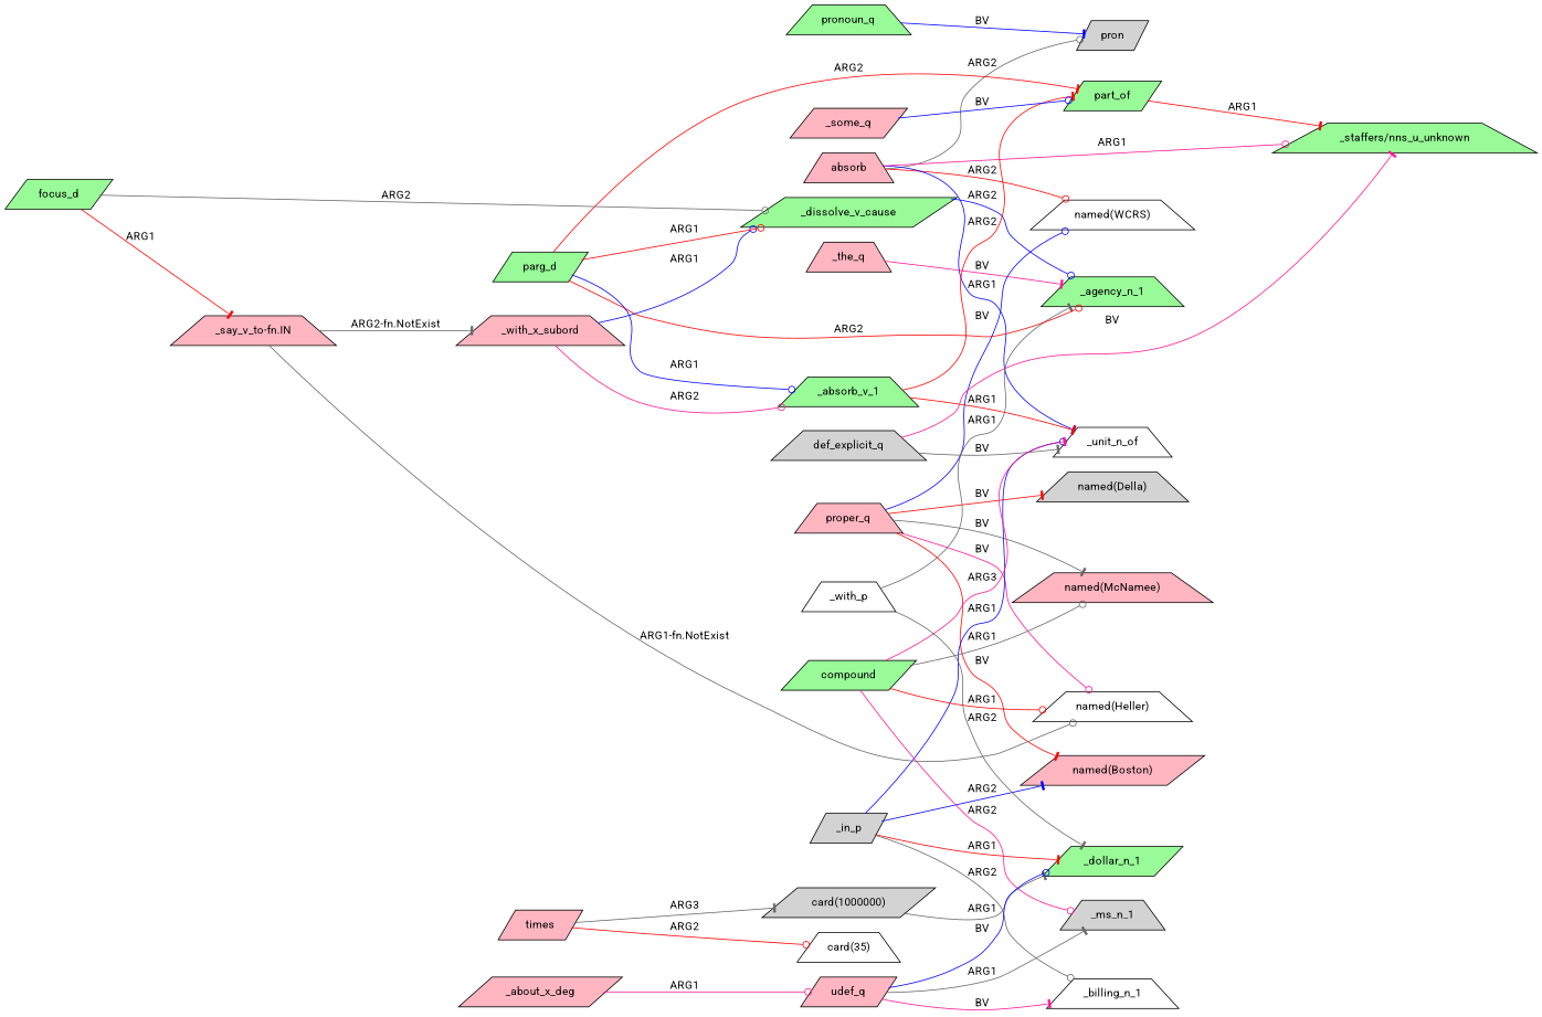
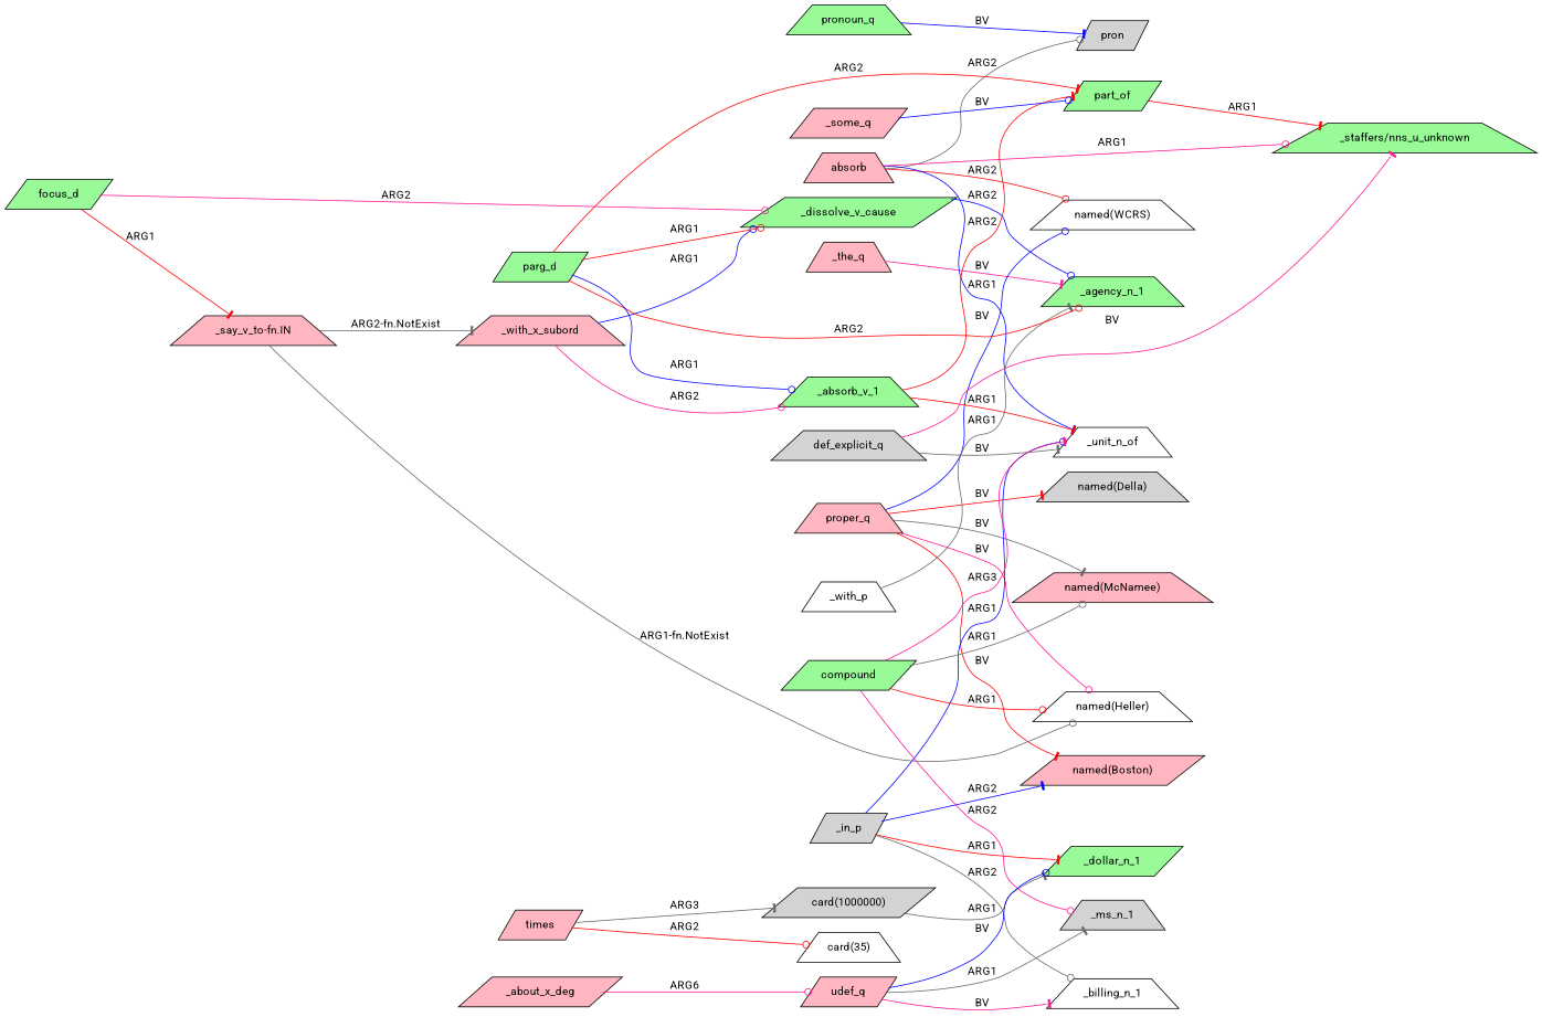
  digraph {
    fontname=Roboto
    rankdir=LR
    node [fillcolor=lightpink fontname=Roboto shape=trapezium style=filled]
    edge [arrowhead=tee color=red fontname=Roboto]
    _agency_n_1 [fillcolor=palegreen]
    _the_q
    "card(1000000)" [fillcolor=lightgrey shape=parallelogram]
    _dollar_n_1 [fillcolor=palegreen shape=parallelogram]
    _dissolve_v_cause [fillcolor=palegreen shape=parallelogram]
    "named(Boston)" [shape=parallelogram]
    proper_q
    "named(Heller)" [fillcolor=white]
    "named(WCRS)" [fillcolor=white]
    "named(McNamee)"
    "named(Della)" [fillcolor=lightgrey]
    n12 [label=absorb]
    pron [fillcolor=lightgrey shape=parallelogram]
    _unit_n_of [fillcolor=white]
    "_staffers/nns_u_unknown" [fillcolor=palegreen]
    _in_p [fillcolor=lightgrey shape=parallelogram]
    _billing_n_1 [fillcolor=white]
    _with_x_subord
    _absorb_v_1 [fillcolor=palegreen]
    part_of [fillcolor=palegreen shape=parallelogram]
    def_explicit_q [fillcolor=lightgrey]
    compound [fillcolor=palegreen shape=parallelogram]
    _ms_n_1 [fillcolor=lightgrey]
    _with_p [fillcolor=white]
    "_say_v_to-fn.IN"
    _about_x_deg [shape=parallelogram]
    udef_q [shape=parallelogram]
    parg_d [fillcolor=palegreen shape=parallelogram]
    _some_q [shape=parallelogram]
    pronoun_q [fillcolor=palegreen]
    times [shape=parallelogram]
    "card(35)" [fillcolor=white]
    focus_d [fillcolor=palegreen shape=parallelogram]
    _the_q -> _agency_n_1 [color=deeppink label=BV]
    "card(1000000)" -> _dollar_n_1 [color=gray40 label=ARG1]
    _dissolve_v_cause -> _agency_n_1 [arrowhead=odot color=blue label=ARG2]
    proper_q -> "named(Boston)" [label=BV]
    proper_q -> "named(Heller)" [arrowhead=odot color=deeppink label=BV]
    proper_q -> "named(WCRS)" [arrowhead=odot color=blue label=BV]
    proper_q -> "named(McNamee)" [color=gray40 label=BV]
    proper_q -> "named(Della)" [label=BV]
    n12 -> "named(WCRS)" [arrowhead=odot label=ARG2]
    n12 -> pron [arrowhead=odot color=gray40 label=ARG2]
    n12 -> _unit_n_of [color=blue label=ARG1]
    n12 -> "_staffers/nns_u_unknown" [arrowhead=odot color=deeppink label=ARG1]
    _in_p -> _dollar_n_1 [label=ARG1]
    _in_p -> "named(Boston)" [color=blue label=ARG2]
    _in_p -> _unit_n_of [arrowhead=odot color=blue label=ARG1]
    _in_p -> _billing_n_1 [arrowhead=odot color=gray40 label=ARG2]
    _with_x_subord -> _dissolve_v_cause [arrowhead=odot color=blue label=ARG1]
    _with_x_subord -> _absorb_v_1 [arrowhead=odot color=deeppink label=ARG2]
    _absorb_v_1 -> _unit_n_of [label=ARG1]
    _absorb_v_1 -> part_of [label=ARG2]
    part_of -> "_staffers/nns_u_unknown" [label=ARG1]
    def_explicit_q -> _unit_n_of [color=gray40 label=BV]
    def_explicit_q -> "_staffers/nns_u_unknown" [color=deeppink label=BV]
    compound -> "named(Heller)" [arrowhead=odot label=ARG1]
    compound -> "named(McNamee)" [arrowhead=odot color=gray40 label=ARG1]
    compound -> _unit_n_of [color=deeppink label=ARG3]
    compound -> _ms_n_1 [arrowhead=odot color=deeppink label=ARG2]
    _with_p -> _agency_n_1 [color=gray40 label=ARG1]
-   _with_p -> _dollar_n_1 [color=gray40 label=ARG2]
    "_say_v_to-fn.IN" -> "named(Heller)" [arrowhead=odot color=gray40 label="ARG1-fn.NotExist"]
    "_say_v_to-fn.IN" -> _with_x_subord [color=gray40 label="ARG2-fn.NotExist"]
-   _about_x_deg -> udef_q [arrowhead=odot color=deeppink label=ARG1]
+   _about_x_deg -> udef_q [arrowhead=odot color=deeppink label=ARG6]
    udef_q -> _dollar_n_1 [arrowhead=odot color=blue label=BV]
    udef_q -> _billing_n_1 [color=deeppink label=BV]
    udef_q -> _ms_n_1 [color=gray40 label=ARG1]
    parg_d -> _agency_n_1 [arrowhead=odot label=ARG2]
    parg_d -> _dissolve_v_cause [arrowhead=odot label=ARG1]
    parg_d -> _absorb_v_1 [arrowhead=odot color=blue label=ARG1]
    parg_d -> part_of [label=ARG2]
    _some_q -> part_of [arrowhead=odot color=blue label=BV]
    pronoun_q -> pron [color=blue label=BV]
    times -> "card(1000000)" [color=gray40 label=ARG3]
    times -> "card(35)" [arrowhead=odot label=ARG2]
-   focus_d -> _dissolve_v_cause [arrowhead=odot color=gray40 label=ARG2]
+   focus_d -> _dissolve_v_cause [arrowhead=odot color=deeppink label=ARG2]
    focus_d -> "_say_v_to-fn.IN" [label=ARG1]
  }
